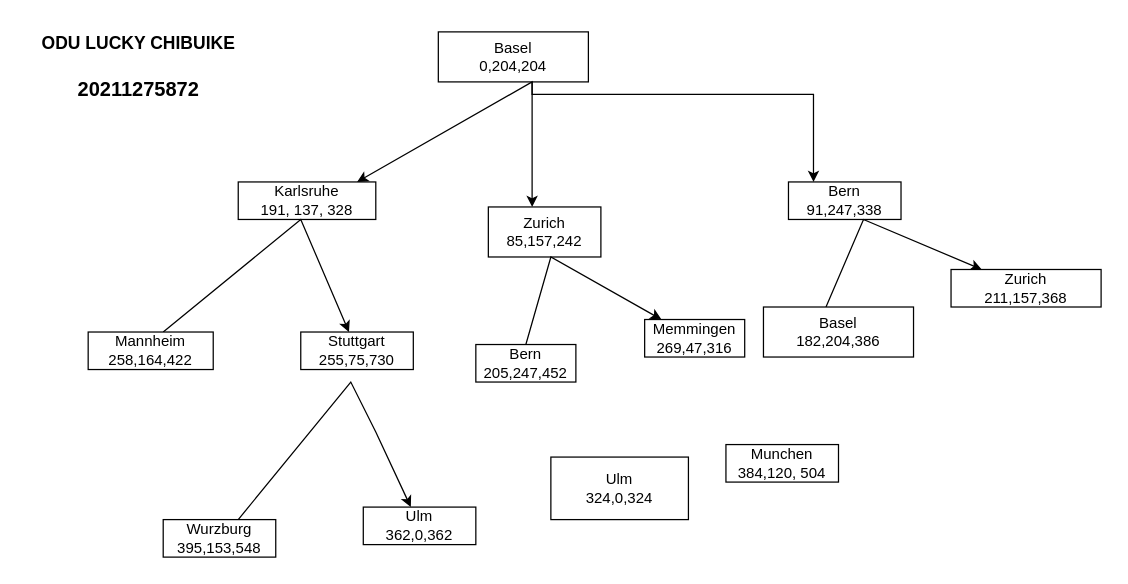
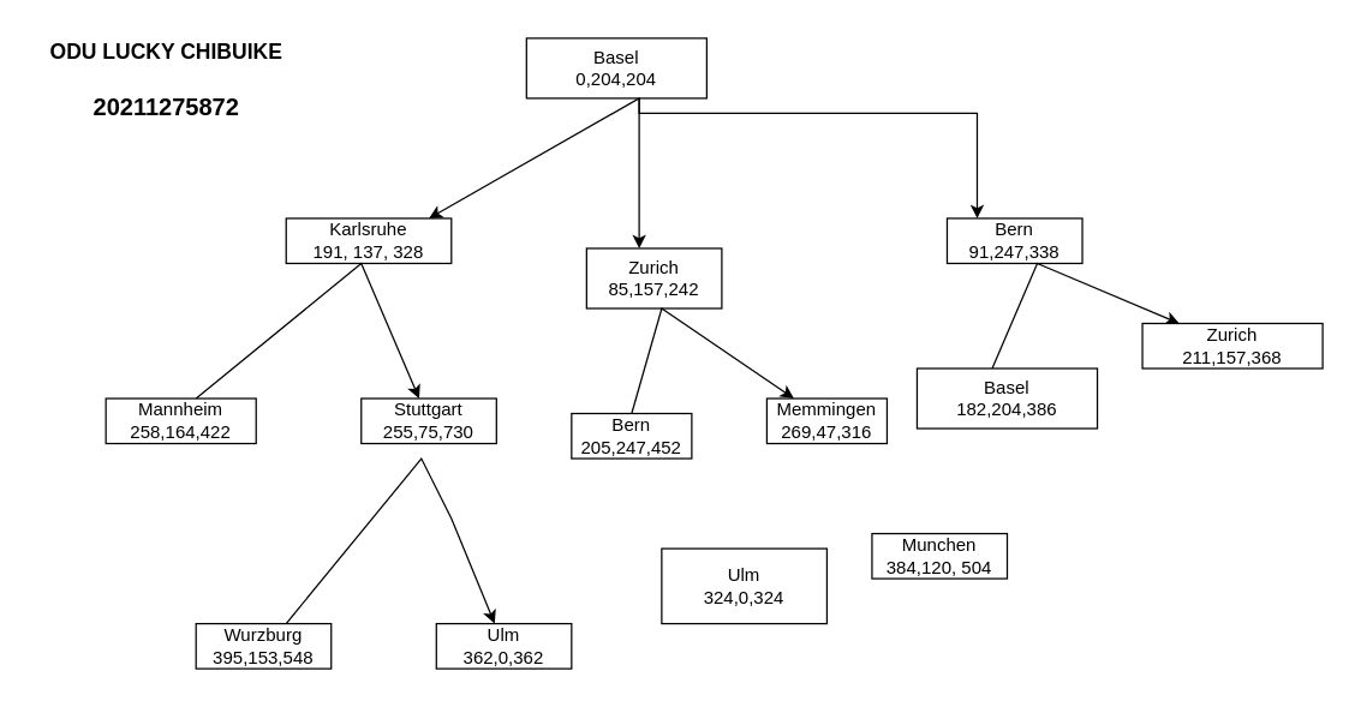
  <mxCell id="0" />
  <mxCell id="1" parent="0" />
  <mxCell id="2" style="edgeStyle=orthogonalEdgeStyle;rounded=0;orthogonalLoop=1;jettySize=auto;html=1;" edge="1" parent="1"><mxGeometry relative="1" as="geometry"><mxPoint x="650" y="145" as="targetPoint" /><mxPoint x="425" y="64.58" as="sourcePoint" /><Array as="points"><mxPoint x="425" y="75" /><mxPoint x="650" y="75" /></Array></mxGeometry></mxCell>
  <mxCell id="3" value="Basel&lt;div&gt;0,204,204&lt;/div&gt;" style="rounded=0;whiteSpace=wrap;html=1;" vertex="1" parent="1"><mxGeometry x="350" y="25" width="120" height="40" as="geometry" /></mxCell>
  <mxCell id="4" value="" style="endArrow=classic;startArrow=classic;html=1;rounded=0;" edge="1" parent="1"><mxGeometry width="50" height="50" relative="1" as="geometry"><mxPoint x="285" y="145" as="sourcePoint" /><mxPoint x="425" y="165" as="targetPoint" /><Array as="points"><mxPoint x="425" y="65" /></Array></mxGeometry></mxCell>
  <mxCell id="5" value="Karlsruhe&lt;div&gt;191, 137, 328&lt;/div&gt;" style="rounded=0;whiteSpace=wrap;html=1;" vertex="1" parent="1"><mxGeometry x="190" y="145" width="110" height="30" as="geometry" /></mxCell>
  <mxCell id="6" value="Zurich&lt;div&gt;85,157,242&lt;/div&gt;" style="rounded=0;whiteSpace=wrap;html=1;" vertex="1" parent="1"><mxGeometry x="390" y="165" width="90" height="40" as="geometry" /></mxCell>
  <mxCell id="7" value="Bern&lt;div&gt;91,247,338&lt;/div&gt;" style="rounded=0;whiteSpace=wrap;html=1;" vertex="1" parent="1"><mxGeometry x="630" y="145" width="90" height="30" as="geometry" /></mxCell>
  <mxCell id="8" value="" style="endArrow=classic;html=1;rounded=0;" edge="1" parent="1" target="9"><mxGeometry width="50" height="50" relative="1" as="geometry"><mxPoint x="130" y="265" as="sourcePoint" /><mxPoint x="280" y="285" as="targetPoint" /><Array as="points"><mxPoint x="240" y="175" /></Array></mxGeometry></mxCell>
  <mxCell id="9" value="Stuttgart&lt;div&gt;255,75,730&lt;/div&gt;" style="rounded=0;whiteSpace=wrap;html=1;" vertex="1" parent="1"><mxGeometry x="240" y="265" width="90" height="30" as="geometry" /></mxCell>
  <mxCell id="10" value="Mannheim&lt;div&gt;258,164,422&lt;/div&gt;" style="rounded=0;whiteSpace=wrap;html=1;" vertex="1" parent="1"><mxGeometry x="70" y="265" width="100" height="30" as="geometry" /></mxCell>
  <mxCell id="11" value="" style="endArrow=classic;html=1;rounded=0;" edge="1" parent="1" target="12"><mxGeometry width="50" height="50" relative="1" as="geometry"><mxPoint x="190" y="415" as="sourcePoint" /><mxPoint x="350" y="415" as="targetPoint" /><Array as="points"><mxPoint x="280" y="305" /><mxPoint x="300" y="345" /></Array></mxGeometry></mxCell>
- <mxCell id="12" value="Ulm&lt;div&gt;362,0,362&lt;/div&gt;" style="rounded=0;whiteSpace=wrap;html=1;" vertex="1" parent="1"><mxGeometry x="290" y="405" width="90" height="30" as="geometry" /></mxCell>
+ <mxCell id="12" value="Ulm&lt;div&gt;362,0,362&lt;/div&gt;" style="rounded=0;whiteSpace=wrap;html=1;" vertex="1" parent="1"><mxGeometry x="290" y="415" width="90" height="30" as="geometry" /></mxCell>
  <mxCell id="13" value="Wurzburg&lt;div&gt;395,153,548&lt;/div&gt;" style="rounded=0;whiteSpace=wrap;html=1;" vertex="1" parent="1"><mxGeometry x="130" y="415" width="90" height="30" as="geometry" /></mxCell>
  <mxCell id="14" value="" style="endArrow=classic;html=1;rounded=0;" edge="1" parent="1" target="15"><mxGeometry width="50" height="50" relative="1" as="geometry"><mxPoint x="420" y="275" as="sourcePoint" /><mxPoint x="515" y="295" as="targetPoint" /><Array as="points"><mxPoint x="440" y="205" /></Array></mxGeometry></mxCell>
- <mxCell id="15" value="Memmingen&lt;div&gt;269,47,316&lt;/div&gt;" style="rounded=0;whiteSpace=wrap;html=1;" vertex="1" parent="1"><mxGeometry x="515" y="255" width="80" height="30" as="geometry" /></mxCell>
+ <mxCell id="15" value="Memmingen&lt;div&gt;269,47,316&lt;/div&gt;" style="rounded=0;whiteSpace=wrap;html=1;" vertex="1" parent="1"><mxGeometry x="510" y="265" width="80" height="30" as="geometry" /></mxCell>
  <mxCell id="16" value="Bern&lt;div&gt;205,247,452&lt;/div&gt;" style="rounded=0;whiteSpace=wrap;html=1;" vertex="1" parent="1"><mxGeometry x="380" y="275" width="80" height="30" as="geometry" /></mxCell>
  <mxCell id="17" value="Ulm&lt;div&gt;324,0,324&lt;/div&gt;" style="rounded=0;whiteSpace=wrap;html=1;" vertex="1" parent="1"><mxGeometry x="440" y="365" width="110" height="50" as="geometry" /></mxCell>
  <mxCell id="18" value="Munchen&lt;div&gt;384,120, 504&lt;/div&gt;" style="rounded=0;whiteSpace=wrap;html=1;" vertex="1" parent="1"><mxGeometry x="580" y="355" width="90" height="30" as="geometry" /></mxCell>
  <mxCell id="19" value="" style="endArrow=classic;html=1;rounded=0;" edge="1" parent="1" target="20"><mxGeometry width="50" height="50" relative="1" as="geometry"><mxPoint x="660" y="245" as="sourcePoint" /><mxPoint x="810" y="235" as="targetPoint" /><Array as="points"><mxPoint x="690" y="175" /></Array></mxGeometry></mxCell>
  <mxCell id="20" value="Zurich&lt;div&gt;211,157,368&lt;/div&gt;" style="rounded=0;whiteSpace=wrap;html=1;" vertex="1" parent="1"><mxGeometry x="760" y="215" width="120" height="30" as="geometry" /></mxCell>
  <mxCell id="21" value="Basel&lt;div&gt;182,204,386&lt;/div&gt;" style="rounded=0;whiteSpace=wrap;html=1;" vertex="1" parent="1"><mxGeometry x="610" y="245" width="120" height="40" as="geometry" /></mxCell>
  <mxCell id="22" value="&lt;font style=&quot;font-size: 14px;&quot;&gt;&lt;b style=&quot;&quot;&gt;ODU LUCKY CHIBUIKE&lt;/b&gt;&lt;/font&gt;&lt;div&gt;&lt;font size=&quot;3&quot;&gt;&lt;b&gt;&lt;br&gt;&lt;/b&gt;&lt;/font&gt;&lt;/div&gt;&lt;div&gt;&lt;font size=&quot;3&quot;&gt;&lt;b&gt;20211275872&lt;/b&gt;&lt;/font&gt;&lt;/div&gt;&lt;div&gt;&lt;br&gt;&lt;/div&gt;" style="text;html=1;align=center;verticalAlign=middle;resizable=0;points=[];autosize=1;strokeColor=none;fillColor=none;" vertex="1" parent="1"><mxGeometry x="20" y="20" width="180" height="80" as="geometry" /></mxCell>
